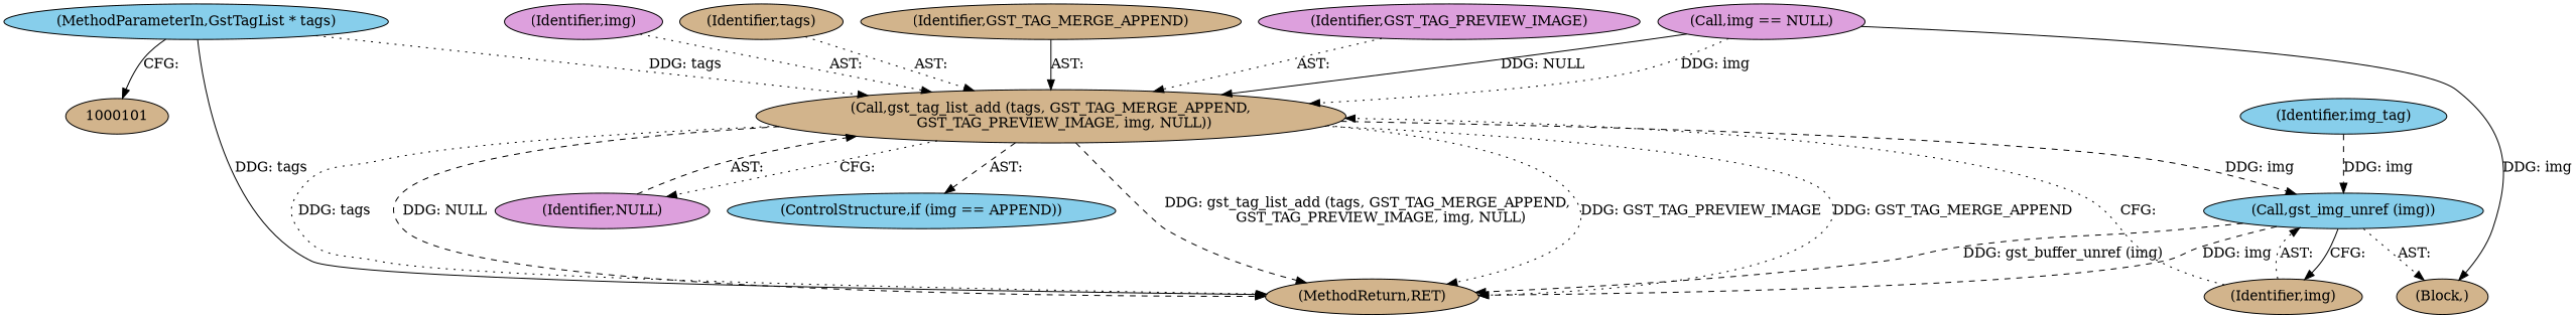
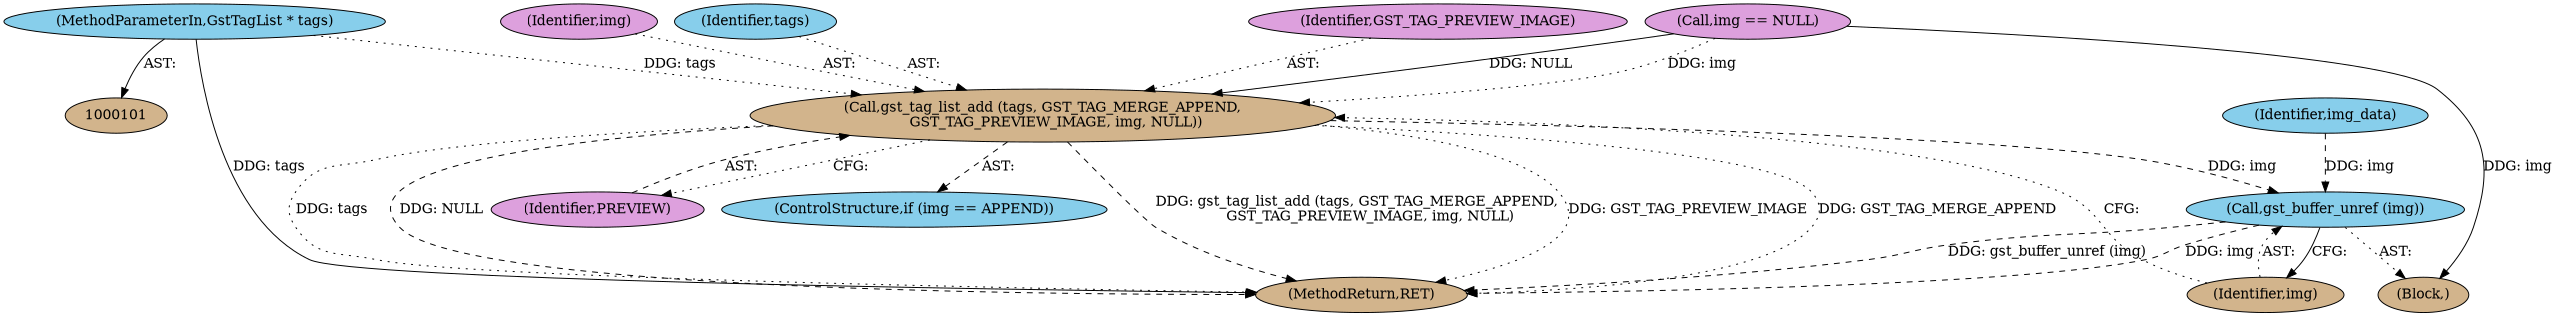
  digraph {
    node [fillcolor=tan style=filled]
    edge [style=dotted]
    n1 [fillcolor=skyblue label="(MethodParameterIn,GstTagList * tags)"]
    n2 [label="(Call,gst_tag_list_add (tags, GST_TAG_MERGE_APPEND,\n      GST_TAG_PREVIEW_IMAGE, img, NULL))"]
    n3 [label="(MethodReturn,RET)"]
    1000101
-   n5 [fillcolor=skyblue label="(Call,gst_img_unref (img))"]
-   n6 [fillcolor=plum label="(Identifier,NULL)"]
+   n5 [fillcolor=skyblue label="(Call,gst_buffer_unref (img))"]
+   n6 [fillcolor=plum label="(Identifier,PREVIEW)"]
    n7 [fillcolor=skyblue label="(ControlStructure,if (img == APPEND))"]
    n8 [label="(Block,)"]
    n9 [label="(Identifier,img)"]
-   n10 [fillcolor=skyblue label="(Identifier,img_tag)"]
+   n10 [fillcolor=skyblue label="(Identifier,img_data)"]
    n11 [fillcolor=plum label="(Identifier,img)"]
-   n12 [label="(Identifier,tags)"]
-   n13 [label="(Identifier,GST_TAG_MERGE_APPEND)"]
+   n12 [fillcolor=skyblue label="(Identifier,tags)"]
    n14 [fillcolor=plum label="(Call,img == NULL)"]
    n15 [fillcolor=plum label="(Identifier,GST_TAG_PREVIEW_IMAGE)"]
    n1 -> n2 [label="DDG: tags"]
    n1 -> n3 [label="DDG: tags" style=solid]
-   n1 -> 1000101 [label="CFG: " style=solid]
+   n1 -> 1000101 [label="AST: " style=solid]
    n2 -> n3 [label="DDG: gst_tag_list_add (tags, GST_TAG_MERGE_APPEND,\n      GST_TAG_PREVIEW_IMAGE, img, NULL)" style=dashed]
    n2 -> n3 [label="DDG: GST_TAG_PREVIEW_IMAGE"]
    n2 -> n3 [label="DDG: GST_TAG_MERGE_APPEND"]
    n2 -> n3 [label="DDG: tags"]
    n2 -> n3 [label="DDG: NULL" style=dashed]
    n2 -> n5 [label="DDG: img" style=dashed]
    n2 -> n6 [label="CFG: "]
    n2 -> n7 [label="AST: " style=dashed]
    n5 -> n3 [label="DDG: gst_buffer_unref (img)" style=dashed]
    n5 -> n3 [label="DDG: img" style=dashed]
    n5 -> n8 [label="AST: "]
    n5 -> n9 [label="CFG: " style=solid]
    n6 -> n2 [label="AST: " style=dashed]
    n9 -> n2 [label="CFG: "]
    n9 -> n5 [label="AST: "]
    n10 -> n5 [label="DDG: img" style=dashed]
    n11 -> n2 [label="AST: "]
    n12 -> n2 [label="AST: "]
-   n13 -> n2 [label="AST: " style=solid]
    n14 -> n2 [label="DDG: img"]
    n14 -> n2 [label="DDG: NULL" style=solid]
    n14 -> n8 [label="DDG: img" style=solid]
    n15 -> n2 [label="AST: "]
  }
